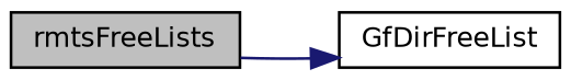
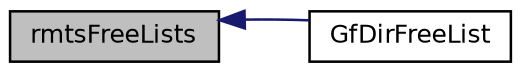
  digraph {
    rankdir=LR
    node [color=black fontname=Helvetica fontsize=10 shape=record style=filled]
    n1 [fillcolor=grey75 fontcolor=black height=0.2 label=rmtsFreeLists width=0.4]
    n2 [fillcolor=white height=0.2 label=GfDirFreeList width=0.4]
-   n1 -> n2 [color=midnightblue fontname=Helvetica fontsize=10 labelfontname=Helvetica labelfontsize=10 style=solid]
+   n2 -> n1 [color=midnightblue fontname=Helvetica fontsize=10 labelfontname=Helvetica labelfontsize=10 style=solid]
  }
